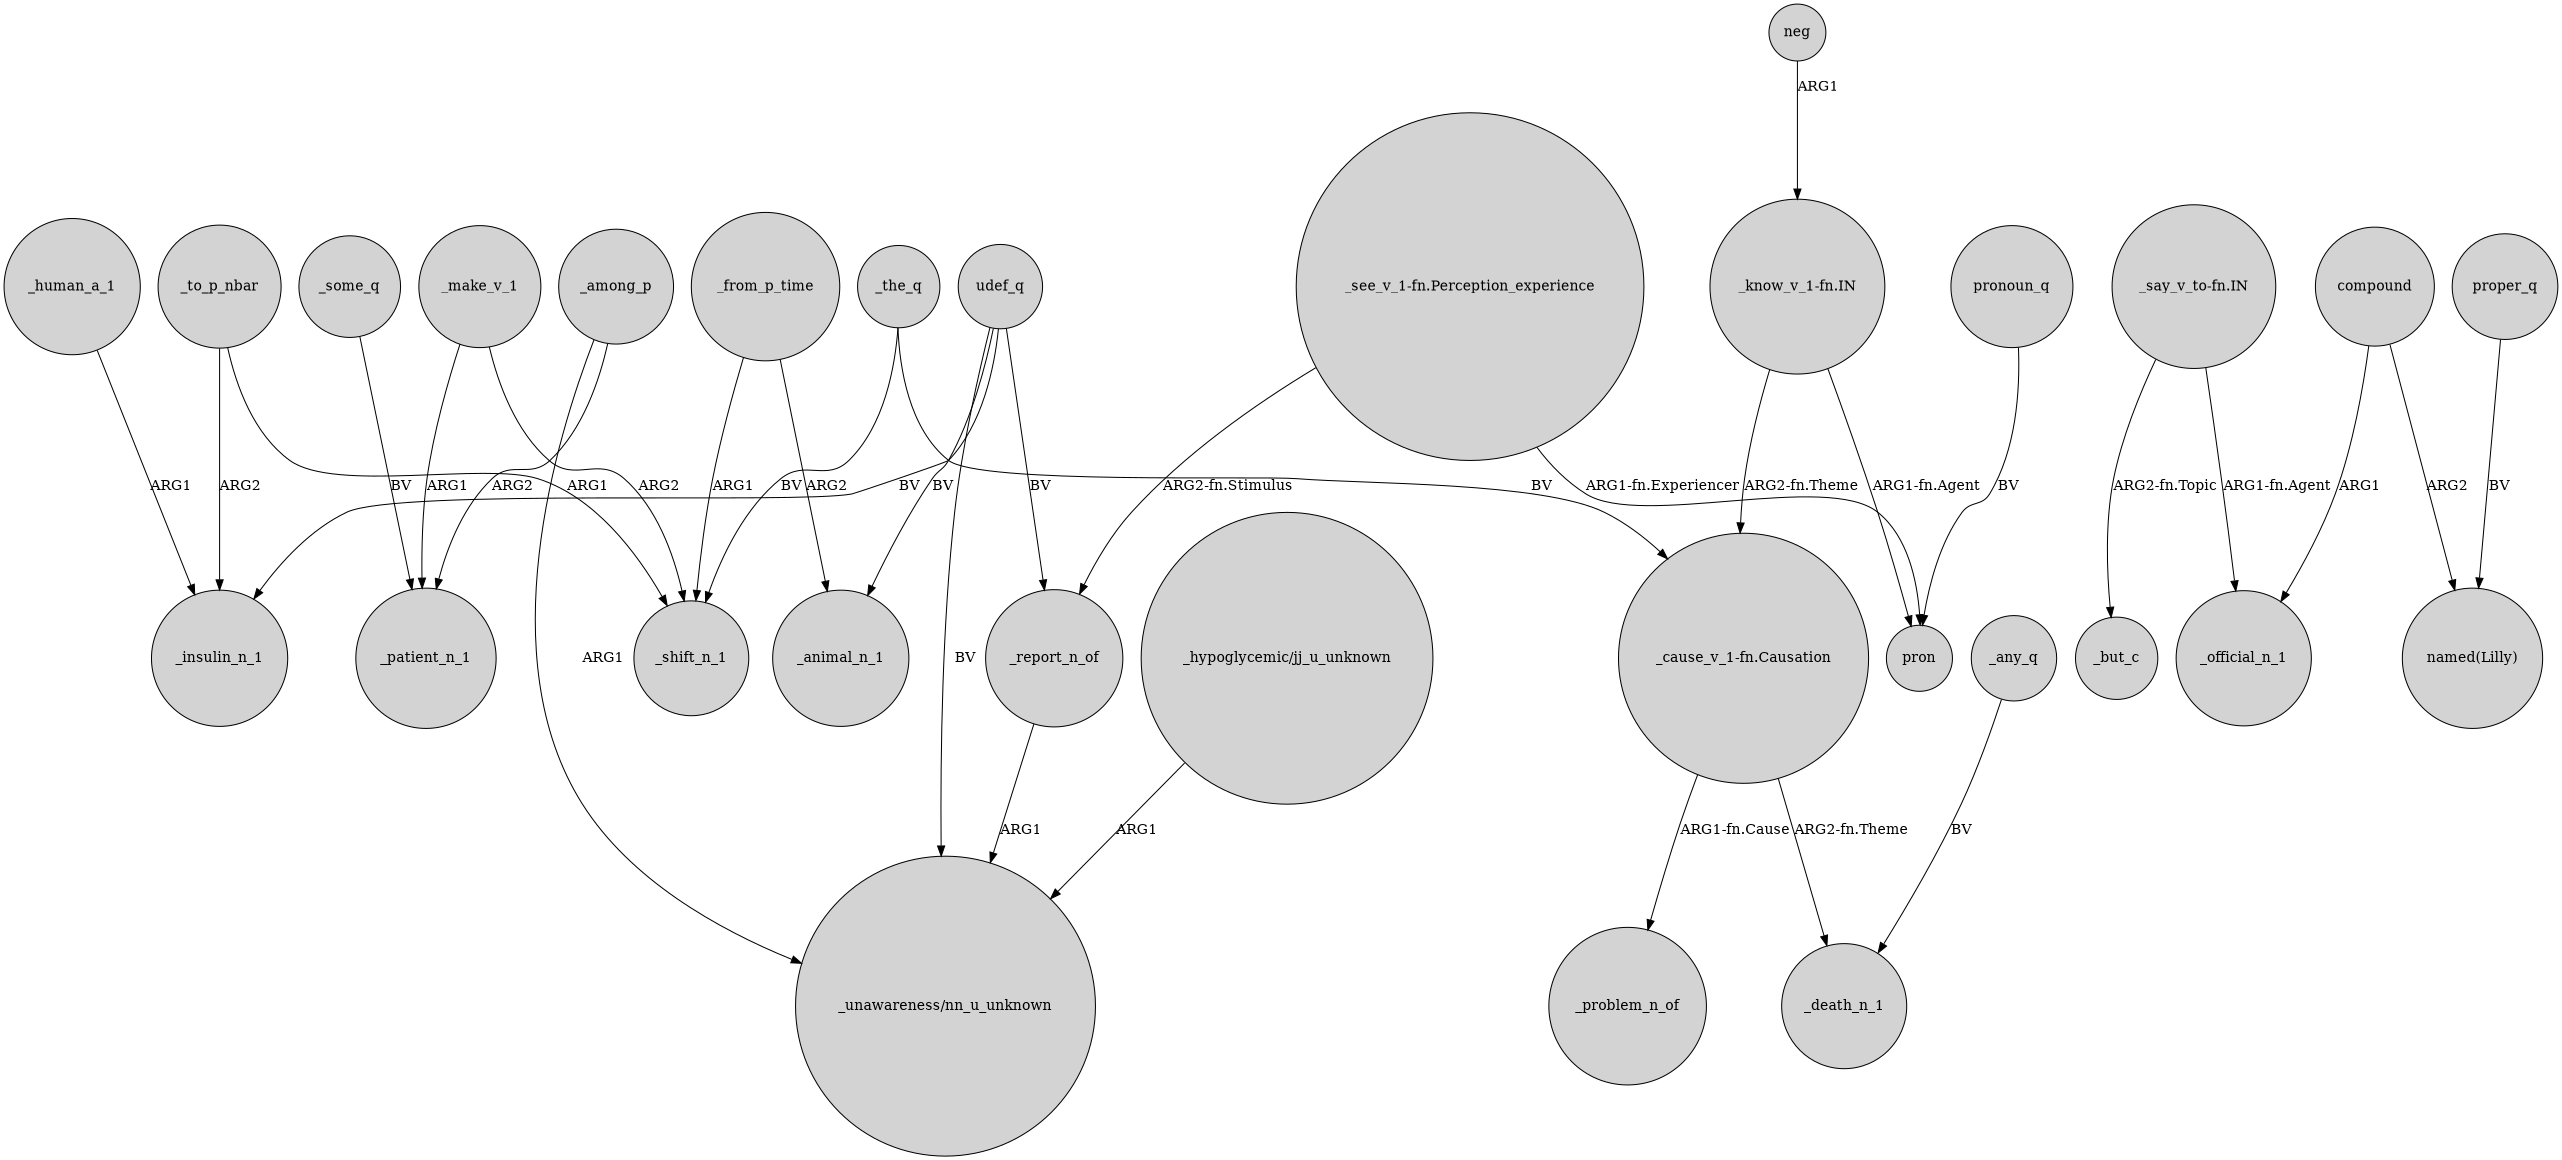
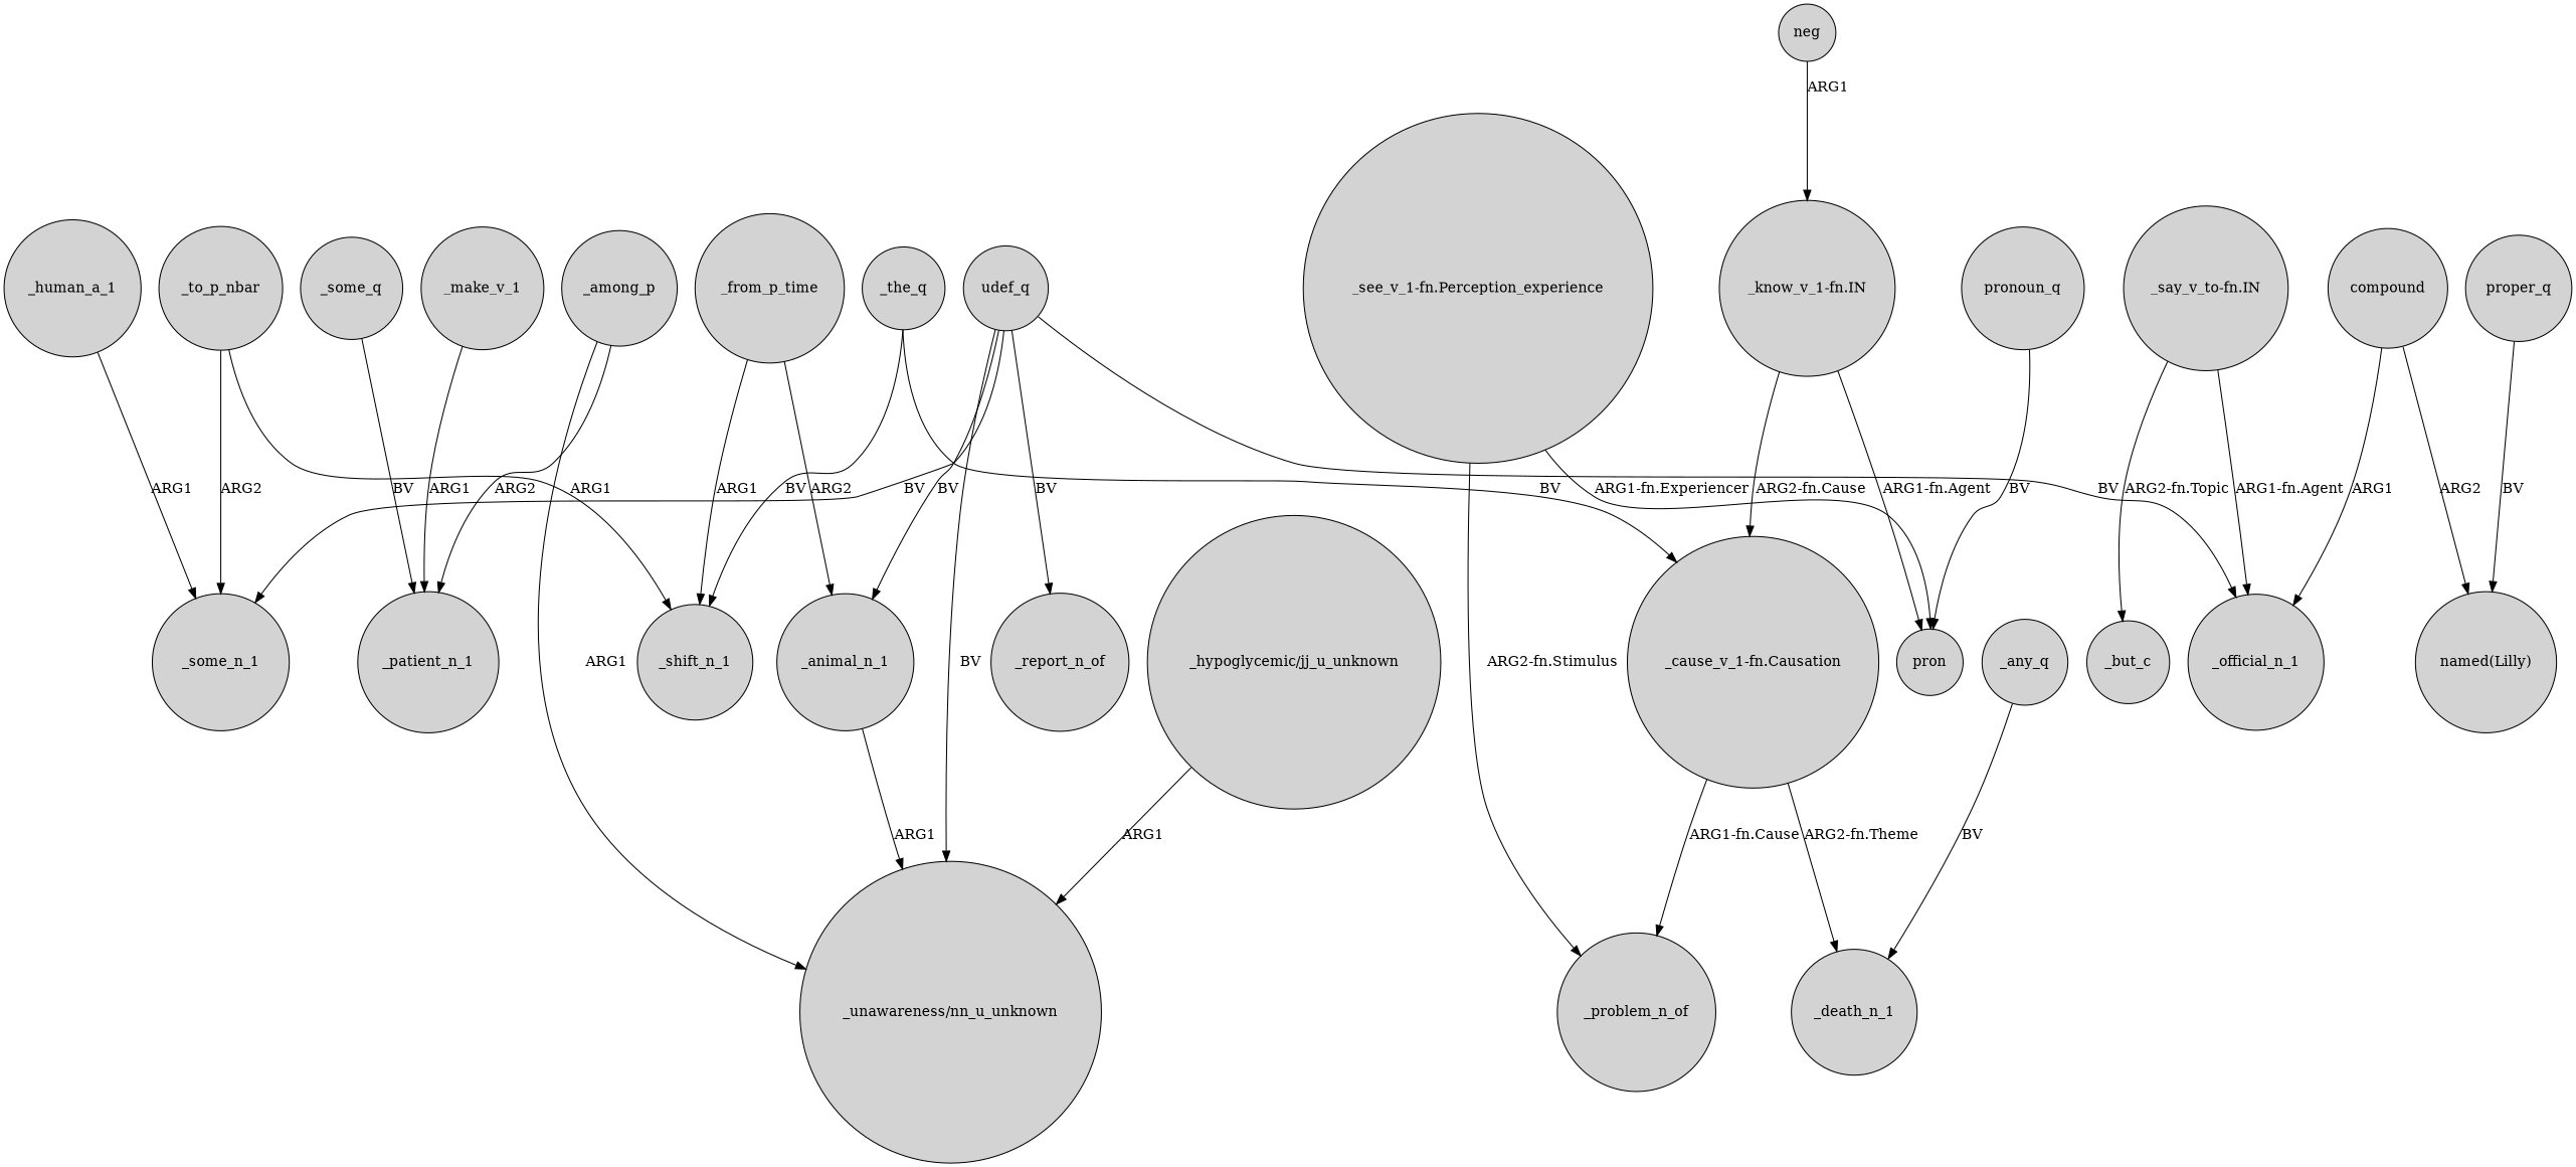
  digraph {
    node [shape=circle style=filled]
    udef_q
-   _insulin_n_1
+   _insulin_n_1 [label=_some_n_1]
    "_unawareness/nn_u_unknown"
    _official_n_1
    _report_n_of
    _animal_n_1
    "_hypoglycemic/jj_u_unknown"
    "_see_v_1-fn.Perception_experience"
    pron
    _some_q
    _patient_n_1
    _make_v_1
    _shift_n_1
    "_say_v_to-fn.IN"
    _but_c
    _the_q
    "_cause_v_1-fn.Causation"
    "_know_v_1-fn.IN"
    _problem_n_of
    _death_n_1
    pronoun_q
    proper_q
    "named(Lilly)"
    neg
    _to_p_nbar
    _from_p_time
    _human_a_1
    _any_q
    compound
    _among_p
    udef_q -> _insulin_n_1 [label=BV]
    udef_q -> "_unawareness/nn_u_unknown" [label=BV]
+   udef_q -> _official_n_1 [label=BV]
    udef_q -> _report_n_of [label=BV]
    udef_q -> _animal_n_1 [label=BV]
-   _report_n_of -> "_unawareness/nn_u_unknown" [label=ARG1]
+   _animal_n_1 -> "_unawareness/nn_u_unknown" [label=ARG1]
    "_hypoglycemic/jj_u_unknown" -> "_unawareness/nn_u_unknown" [label=ARG1]
-   "_see_v_1-fn.Perception_experience" -> _report_n_of [label="ARG2-fn.Stimulus"]
+   "_see_v_1-fn.Perception_experience" -> _problem_n_of [label="ARG2-fn.Stimulus"]
    "_see_v_1-fn.Perception_experience" -> pron [label="ARG1-fn.Experiencer"]
    _some_q -> _patient_n_1 [label=BV]
    _make_v_1 -> _patient_n_1 [label=ARG1]
-   _make_v_1 -> _shift_n_1 [label=ARG2]
    "_say_v_to-fn.IN" -> _official_n_1 [label="ARG1-fn.Agent"]
    "_say_v_to-fn.IN" -> _but_c [label="ARG2-fn.Topic"]
    _the_q -> _shift_n_1 [label=BV]
    _the_q -> "_cause_v_1-fn.Causation" [label=BV]
    "_cause_v_1-fn.Causation" -> _problem_n_of [label="ARG1-fn.Cause"]
    "_cause_v_1-fn.Causation" -> _death_n_1 [label="ARG2-fn.Theme"]
    "_know_v_1-fn.IN" -> pron [label="ARG1-fn.Agent"]
-   "_know_v_1-fn.IN" -> "_cause_v_1-fn.Causation" [label="ARG2-fn.Theme"]
+   "_know_v_1-fn.IN" -> "_cause_v_1-fn.Causation" [label="ARG2-fn.Cause"]
    pronoun_q -> pron [label=BV]
    proper_q -> "named(Lilly)" [label=BV]
    neg -> "_know_v_1-fn.IN" [label=ARG1]
    _to_p_nbar -> _insulin_n_1 [label=ARG2]
    _to_p_nbar -> _shift_n_1 [label=ARG1]
    _from_p_time -> _animal_n_1 [label=ARG2]
    _from_p_time -> _shift_n_1 [label=ARG1]
    _human_a_1 -> _insulin_n_1 [label=ARG1]
    _any_q -> _death_n_1 [label=BV]
    compound -> _official_n_1 [label=ARG1]
    compound -> "named(Lilly)" [label=ARG2]
    _among_p -> "_unawareness/nn_u_unknown" [label=ARG1]
    _among_p -> _patient_n_1 [label=ARG2]
  }
